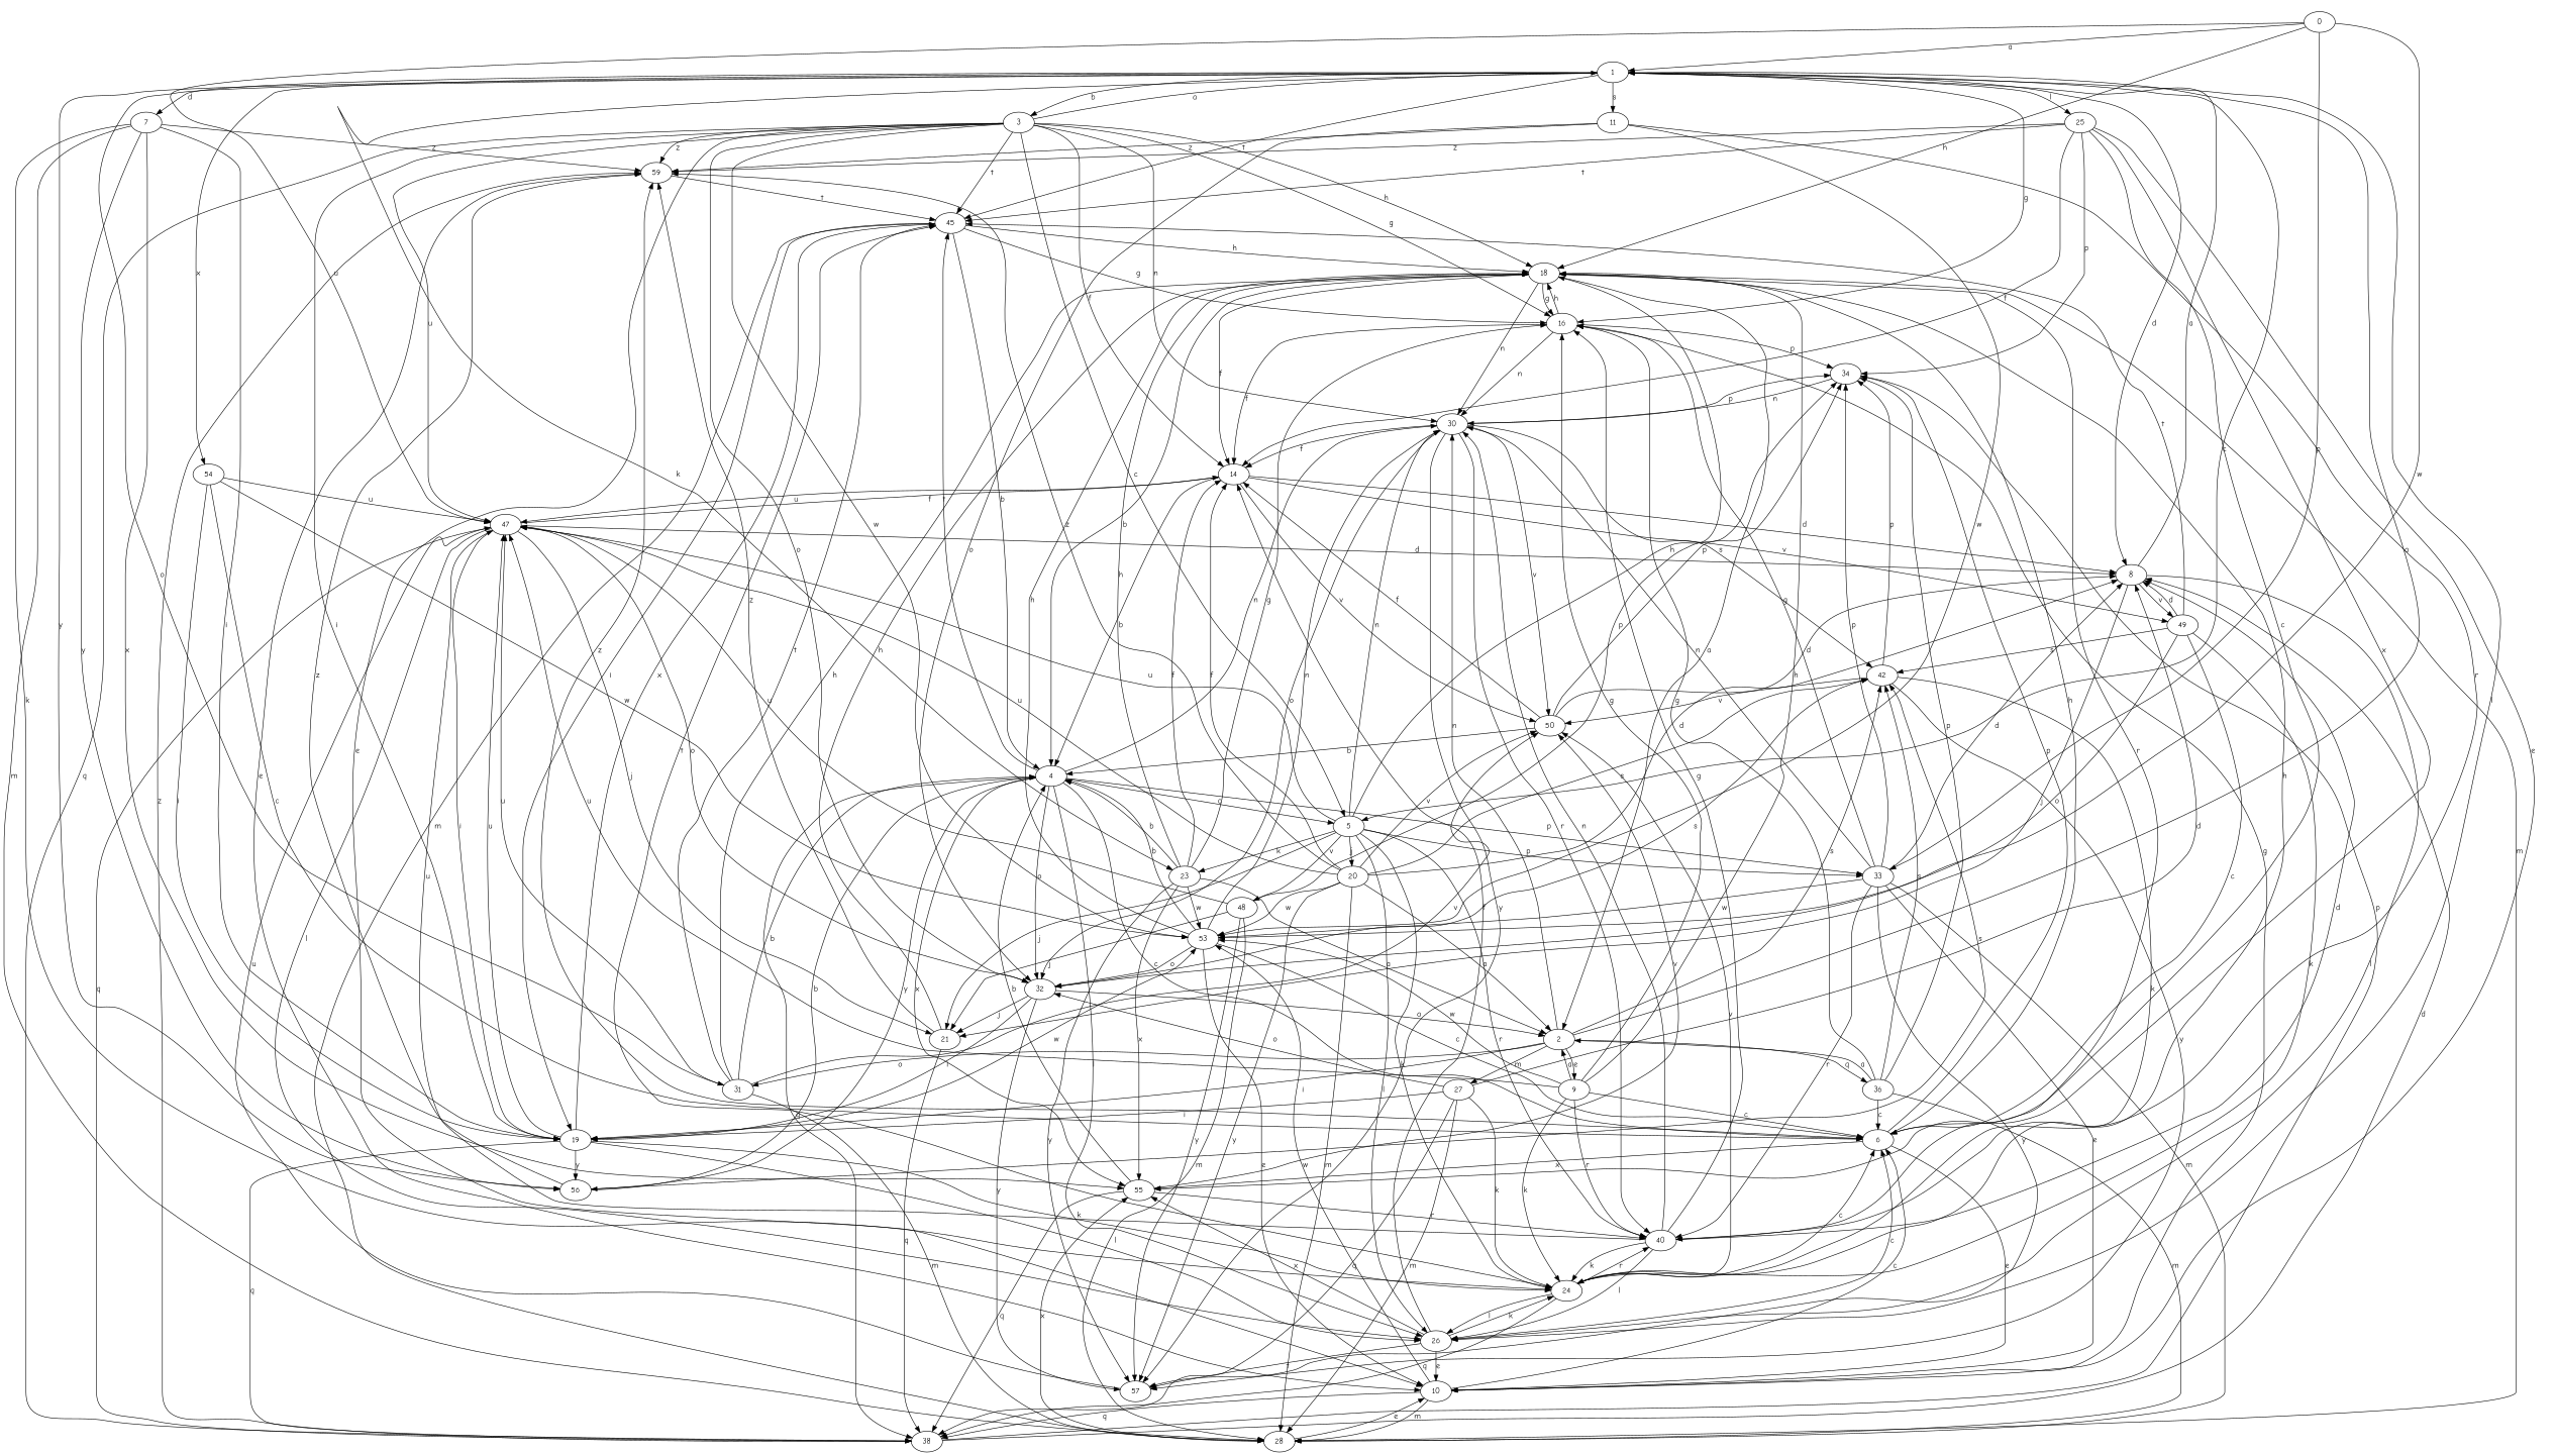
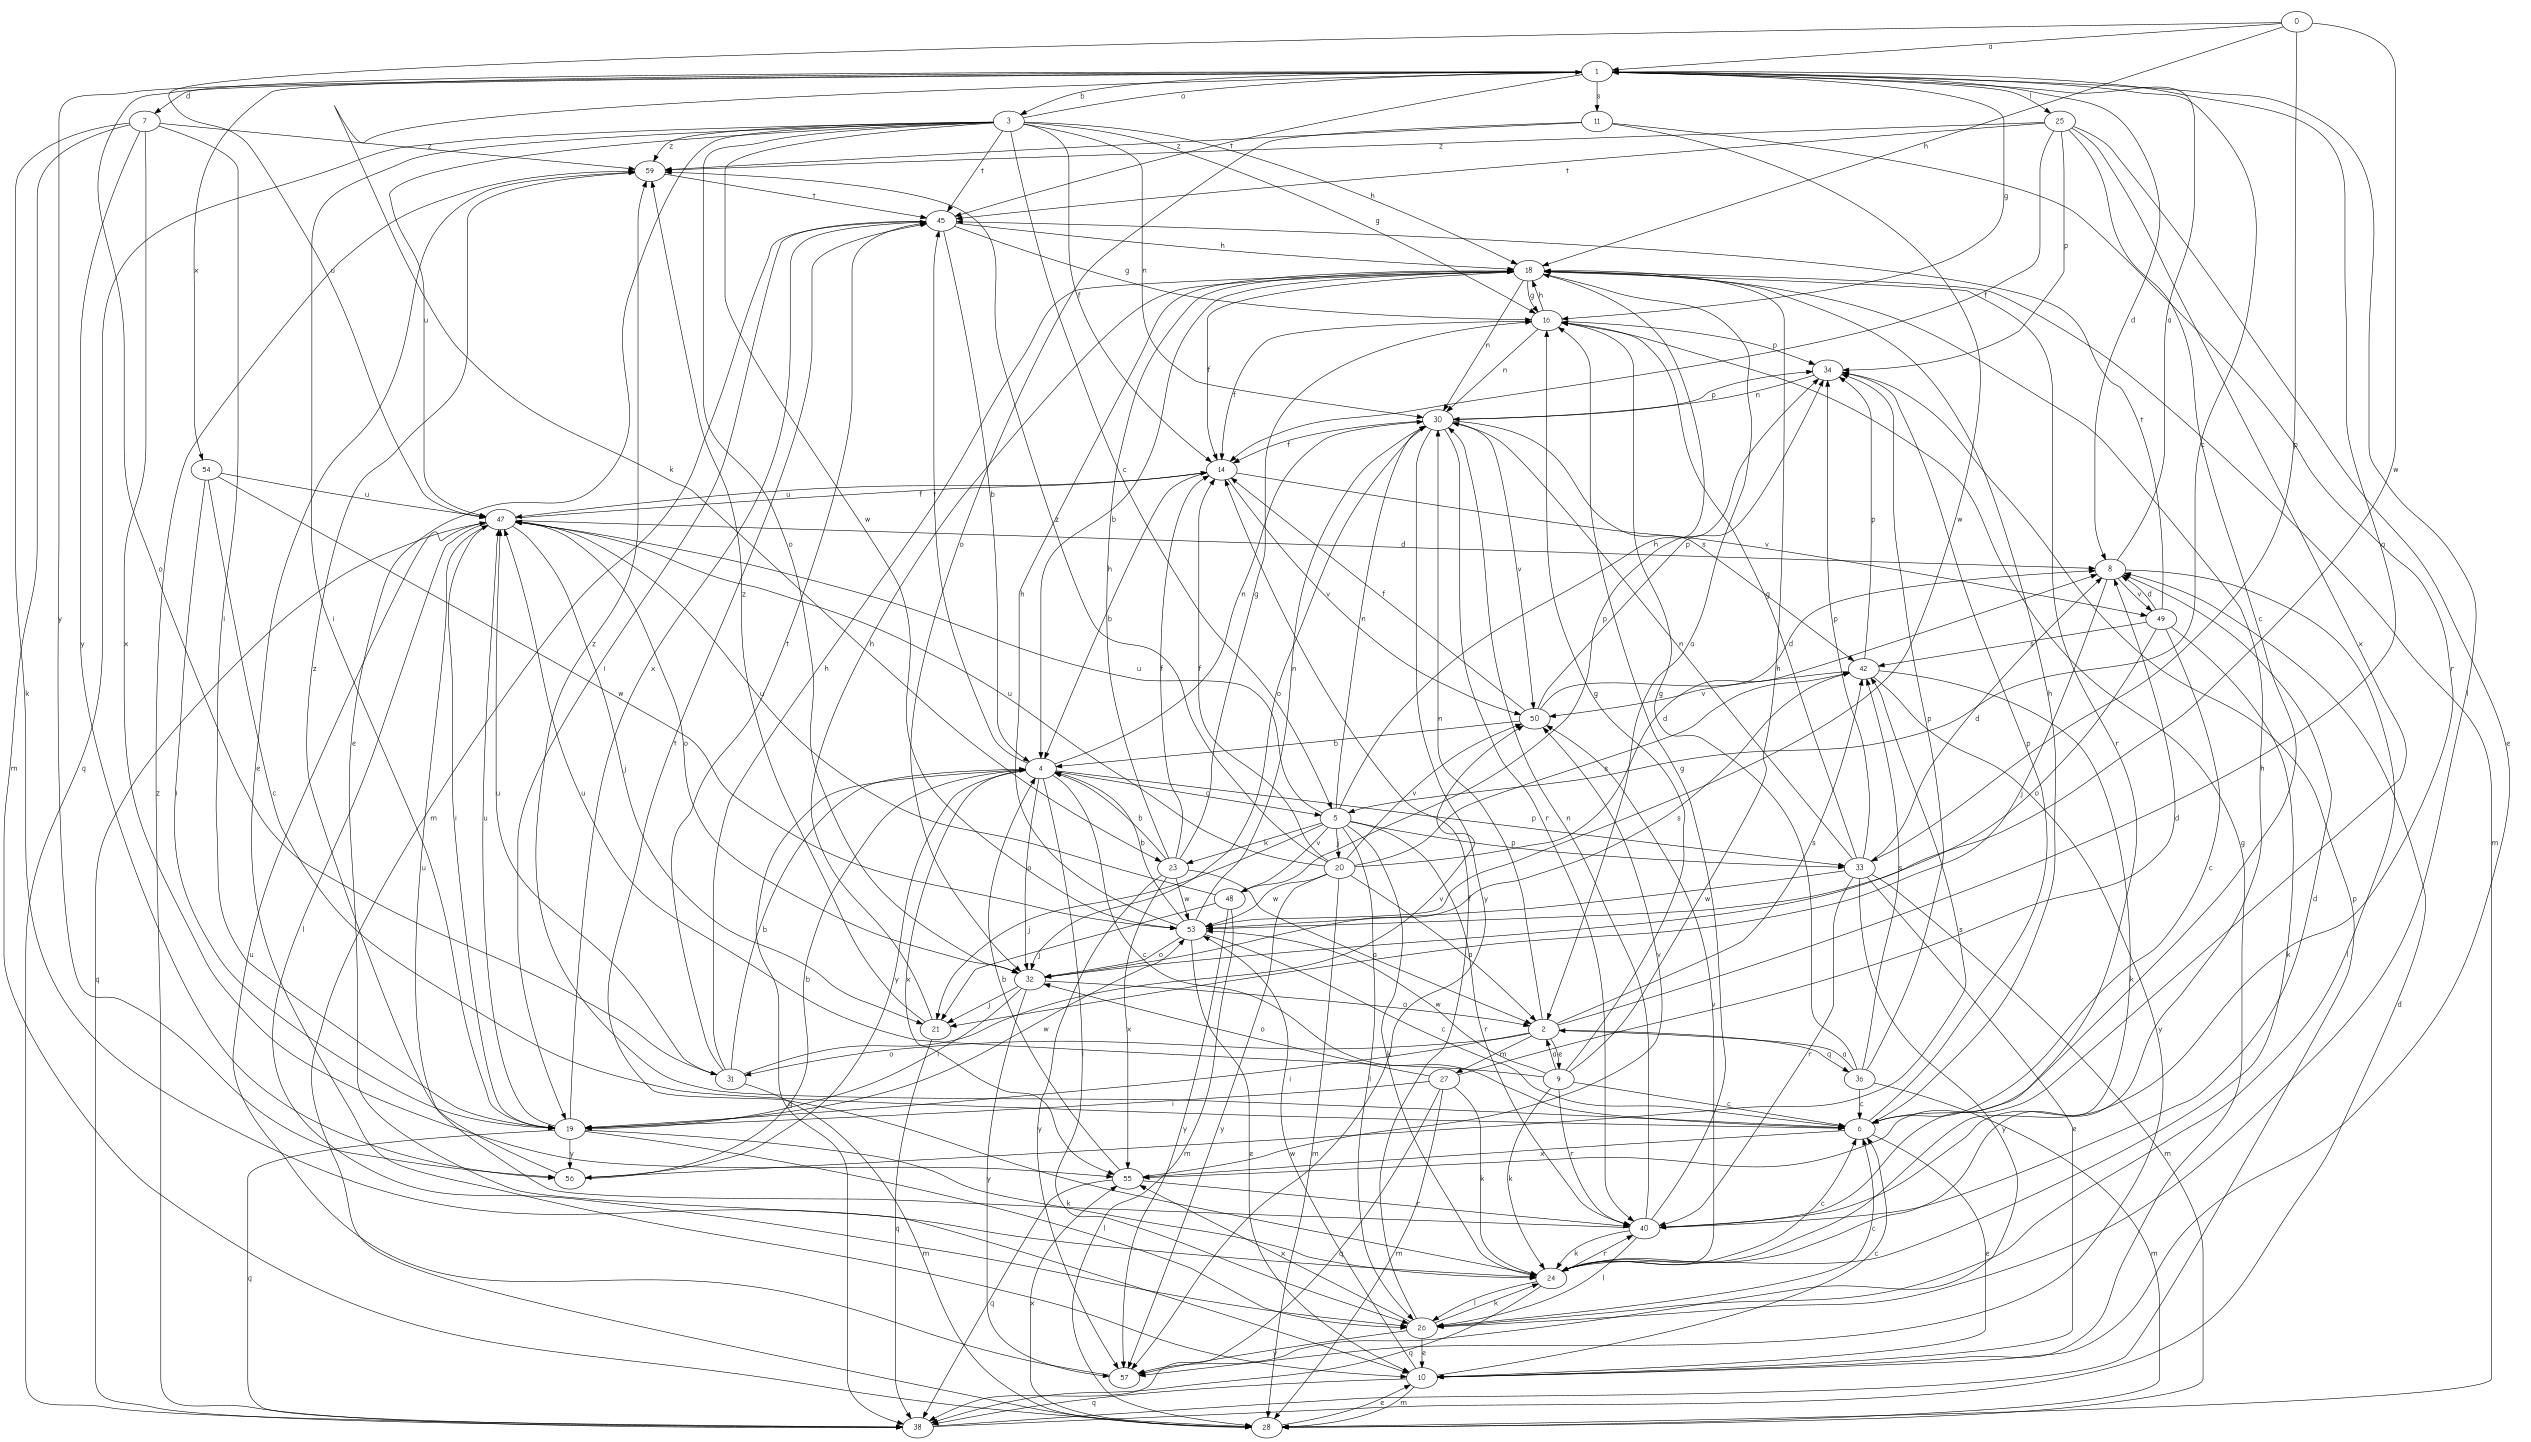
  strict digraph {
    fontname="Comic Neue"
    node [fontname="Comic Neue"]
    edge [fontname="Comic Neue"]
    0
    1
    18
    33
    47
    53
    3
    5
    7
    8
    16
    23
    25
    26
    31
    n16 [label=11]
    45
    54
    56
    2
    30
    14
    4
    40
    28
    10
    34
    57
    19
    32
    38
    21
    6
    59
    20
    24
    48
    55
    49
    50
    42
    9
    27
    36
    0 -> 1 [label=a]
    0 -> 18 [label=h]
    0 -> 33 [label=p]
    0 -> 47 [label=u]
    0 -> 53 [label=w]
    1 -> 3 [label=b]
    1 -> 5 [label=c]
    1 -> 7 [label=d]
    1 -> 8 [label=d]
    1 -> 16 [label=g]
    1 -> 23 [label=k]
    1 -> 25 [label=l]
    1 -> 26 [label=l]
    1 -> 31 [label=o]
    1 -> n16 [label=s]
    1 -> 45 [label=t]
    1 -> 54 [label=x]
    1 -> 56 [label=y]
    18 -> 16 [label=g]
    18 -> 2 [label=a]
    18 -> 30 [label=n]
    18 -> 14 [label=f]
    18 -> 4 [label=b]
    18 -> 40 [label=r]
    18 -> 28 [label=m]
    33 -> 53 [label=w]
    33 -> 8 [label=d]
    33 -> 16 [label=g]
    33 -> 30 [label=n]
    33 -> 40 [label=r]
    33 -> 28 [label=m]
    33 -> 10 [label=e]
    33 -> 34 [label=p]
    33 -> 57 [label=y]
    47 -> 8 [label=d]
    47 -> 26 [label=l]
    47 -> 14 [label=f]
    47 -> 19 [label=i]
    47 -> 32 [label=o]
    47 -> 38 [label=q]
    47 -> 21 [label=j]
    53 -> 18 [label=h]
    53 -> 30 [label=n]
    53 -> 4 [label=b]
    53 -> 10 [label=e]
    53 -> 32 [label=o]
    53 -> 6 [label=c]
    3 -> 1 [label=a]
    3 -> 18 [label=h]
    3 -> 47 [label=u]
    3 -> 53 [label=w]
    3 -> 5 [label=c]
    3 -> 16 [label=g]
    3 -> 45 [label=t]
    3 -> 30 [label=n]
    3 -> 14 [label=f]
    3 -> 10 [label=e]
    3 -> 19 [label=i]
    3 -> 32 [label=o]
    3 -> 38 [label=q]
    3 -> 59 [label=z]
    5 -> 18 [label=h]
    5 -> 33 [label=p]
    5 -> 47 [label=u]
    5 -> 23 [label=k]
    5 -> 26 [label=l]
    5 -> 30 [label=n]
    5 -> 40 [label=r]
    5 -> 21 [label=j]
    5 -> 20 [label=j]
    5 -> 24 [label=k]
    5 -> 48 [label=v]
    7 -> 56 [label=y]
    7 -> 28 [label=m]
    7 -> 19 [label=i]
    7 -> 59 [label=z]
    7 -> 24 [label=k]
    7 -> 55 [label=x]
    8 -> 1 [label=a]
    8 -> 26 [label=l]
    8 -> 21 [label=j]
    8 -> 49 [label=v]
    16 -> 18 [label=h]
    16 -> 30 [label=n]
    16 -> 14 [label=f]
    16 -> 34 [label=p]
    23 -> 18 [label=h]
    23 -> 53 [label=w]
    23 -> 16 [label=g]
    23 -> 2 [label=a]
    23 -> 14 [label=f]
    23 -> 4 [label=b]
    23 -> 57 [label=y]
    23 -> 55 [label=x]
    25 -> 45 [label=t]
    25 -> 14 [label=f]
    25 -> 10 [label=e]
    25 -> 34 [label=p]
    25 -> 6 [label=c]
    25 -> 59 [label=z]
    25 -> 55 [label=x]
    26 -> 14 [label=f]
    26 -> 10 [label=e]
-   26 -> 57 [label=t]
+   26 -> 57 [label=y]
    26 -> 6 [label=c]
    26 -> 24 [label=k]
    26 -> 55 [label=x]
    31 -> 18 [label=h]
    31 -> 47 [label=u]
    31 -> 45 [label=t]
    31 -> 4 [label=b]
    31 -> 28 [label=m]
    31 -> 50 [label=v]
    n16 -> 53 [label=w]
    n16 -> 40 [label=r]
    n16 -> 32 [label=o]
    n16 -> 59 [label=z]
    45 -> 18 [label=h]
    45 -> 16 [label=g]
    45 -> 4 [label=b]
    45 -> 28 [label=m]
    45 -> 19 [label=i]
    54 -> 47 [label=u]
    54 -> 53 [label=w]
    54 -> 19 [label=i]
    54 -> 6 [label=c]
    56 -> 4 [label=b]
    56 -> 59 [label=z]
    56 -> 42 [label=s]
    2 -> 1 [label=a]
    2 -> 31 [label=o]
    2 -> 30 [label=n]
    2 -> 19 [label=i]
    2 -> 42 [label=s]
    2 -> 9 [label=e]
    2 -> 27 [label=m]
    2 -> 36 [label=q]
    30 -> 14 [label=f]
    30 -> 40 [label=r]
    30 -> 34 [label=p]
    30 -> 57 [label=y]
    30 -> 32 [label=o]
    30 -> 50 [label=v]
    30 -> 42 [label=s]
    14 -> 47 [label=u]
-   14 -> 8 [label=d]
    14 -> 4 [label=b]
    14 -> 49 [label=v]
    14 -> 50 [label=v]
    4 -> 33 [label=p]
    4 -> 5 [label=c]
    4 -> 26 [label=l]
    4 -> 45 [label=t]
    4 -> 56 [label=y]
    4 -> 30 [label=n]
    4 -> 32 [label=o]
    4 -> 38 [label=q]
    4 -> 6 [label=c]
    4 -> 55 [label=x]
    40 -> 47 [label=u]
    40 -> 8 [label=d]
    40 -> 16 [label=g]
    40 -> 26 [label=l]
    40 -> 30 [label=n]
    40 -> 24 [label=k]
    28 -> 10 [label=e]
    28 -> 55 [label=x]
    10 -> 53 [label=w]
    10 -> 16 [label=g]
    10 -> 28 [label=m]
    10 -> 38 [label=q]
    10 -> 6 [label=c]
    34 -> 30 [label=n]
    57 -> 47 [label=u]
    19 -> 47 [label=u]
    19 -> 53 [label=w]
    19 -> 26 [label=l]
    19 -> 45 [label=x]
    19 -> 56 [label=y]
    19 -> 38 [label=q]
    19 -> 24 [label=k]
    32 -> 2 [label=a]
    32 -> 57 [label=y]
    32 -> 19 [label=i]
    32 -> 21 [label=j]
    32 -> 42 [label=s]
    38 -> 8 [label=d]
    38 -> 34 [label=p]
    38 -> 59 [label=z]
    21 -> 18 [label=h]
    21 -> 38 [label=q]
    21 -> 59 [label=z]
    6 -> 18 [label=h]
    6 -> 10 [label=e]
    6 -> 34 [label=p]
    6 -> 59 [label=z]
    6 -> 55 [label=x]
    59 -> 45 [label=t]
    59 -> 10 [label=e]
    20 -> 47 [label=u]
    20 -> 53 [label=w]
    20 -> 8 [label=d]
    20 -> 2 [label=a]
    20 -> 14 [label=f]
    20 -> 28 [label=m]
    20 -> 57 [label=y]
    20 -> 59 [label=z]
    20 -> 50 [label=v]
    20 -> 42 [label=s]
    24 -> 18 [label=h]
    24 -> 26 [label=l]
    24 -> 45 [label=t]
    24 -> 40 [label=r]
    24 -> 38 [label=q]
    24 -> 6 [label=c]
    24 -> 50 [label=v]
    48 -> 47 [label=u]
    48 -> 28 [label=m]
    48 -> 34 [label=p]
    48 -> 57 [label=y]
    48 -> 21 [label=j]
    55 -> 4 [label=b]
    55 -> 40 [label=r]
    55 -> 38 [label=q]
    55 -> 50 [label=v]
    49 -> 8 [label=d]
    49 -> 45 [label=t]
    49 -> 32 [label=o]
    49 -> 6 [label=c]
    49 -> 24 [label=k]
    49 -> 42 [label=s]
    50 -> 8 [label=d]
    50 -> 14 [label=f]
    50 -> 4 [label=b]
    50 -> 34 [label=p]
    42 -> 34 [label=p]
    42 -> 57 [label=y]
    42 -> 24 [label=k]
    42 -> 50 [label=v]
    9 -> 18 [label=h]
    9 -> 47 [label=u]
    9 -> 53 [label=w]
    9 -> 16 [label=g]
    9 -> 2 [label=a]
    9 -> 40 [label=r]
    9 -> 6 [label=c]
    9 -> 24 [label=k]
    27 -> 8 [label=d]
    27 -> 28 [label=m]
    27 -> 19 [label=i]
    27 -> 32 [label=o]
    27 -> 38 [label=q]
    27 -> 24 [label=k]
    36 -> 16 [label=g]
    36 -> 2 [label=a]
    36 -> 28 [label=m]
    36 -> 34 [label=p]
    36 -> 6 [label=c]
    36 -> 42 [label=s]
  }
